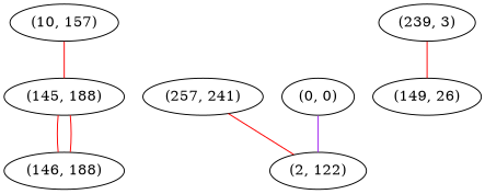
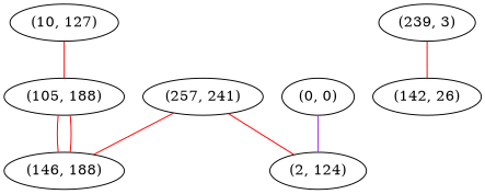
  graph {
    edge [color=red weight=1]
-   "(10, 127)" [label="(10, 157)"]
-   "(145, 188)"
+   "(10, 127)"
+   "(145, 188)" [label="(105, 188)"]
    "(146, 188)"
    n4 [label="(239, 3)"]
-   "(149, 26)"
+   "(149, 26)" [label="(142, 26)"]
    "(0, 0)"
-   "(2, 122)"
+   "(2, 122)" [label="(2, 124)"]
    "(257, 241)"
    "(10, 127)" -- "(145, 188)"
    "(145, 188)" -- "(146, 188)"
    "(145, 188)" -- "(146, 188)"
    n4 -- "(149, 26)"
    "(0, 0)" -- "(2, 122)" [color=purple weight=4]
+   "(257, 241)" -- "(146, 188)"
    "(257, 241)" -- "(2, 122)"
  }
